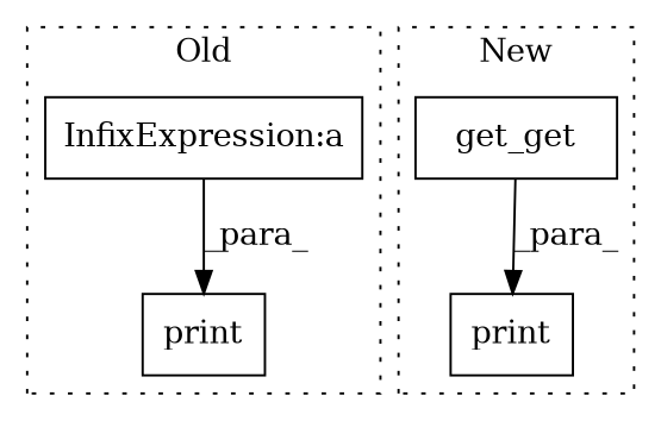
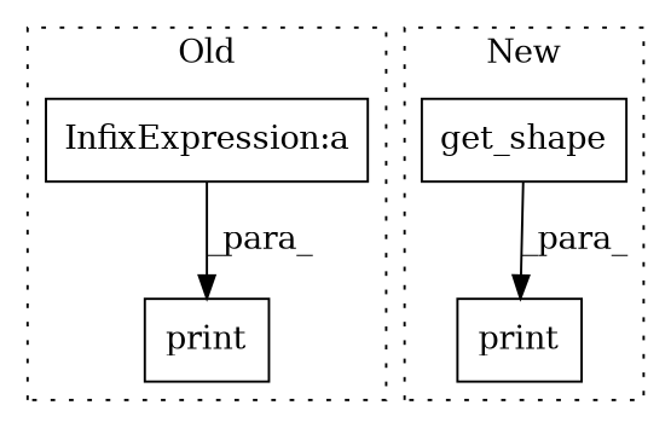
  digraph {
    node [a=32 shape=box]
    n1 [l="6,2" label=print s="5978,6033"]
    n2 [a=27 l=10 label="InfixExpression:a" s=6000]
-   n3 [l=11 label=get_get s=6209]
+   n3 [l=11 label=get_shape s=6209]
    n4 [l="6,1" label=print s="6136,6239"]
    subgraph cluster_1 {
      label=Old
      style=dotted
      n1
      n2
    }
    subgraph cluster_2 {
      label=New
      style=dotted
      n3
      n4
    }
    n2 -> n1 [label=_para_]
    n3 -> n4 [label=_para_]
  }
